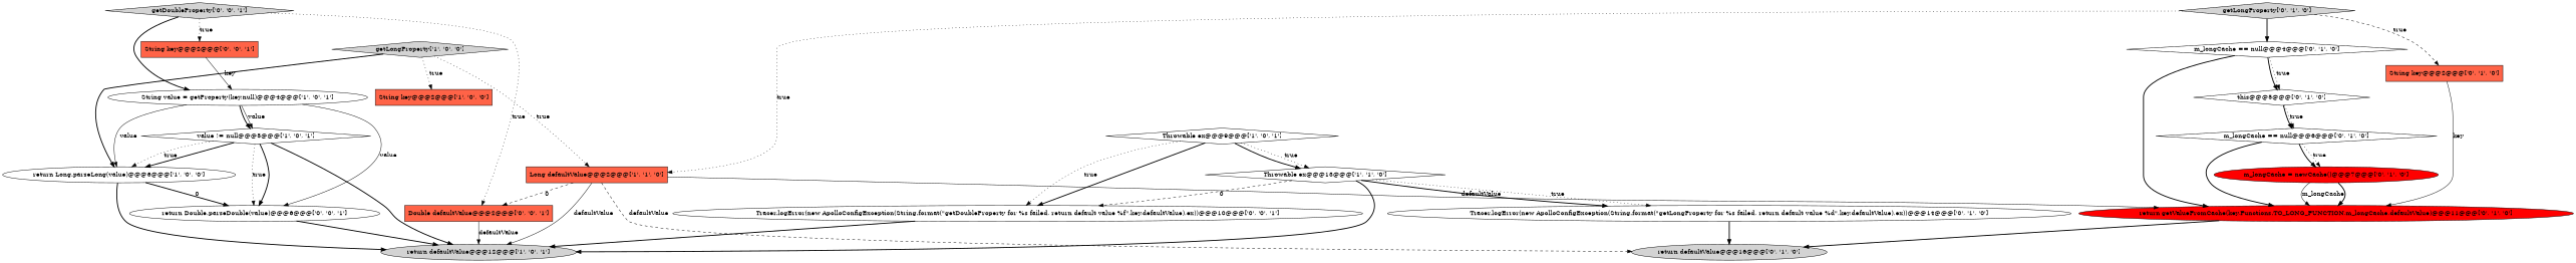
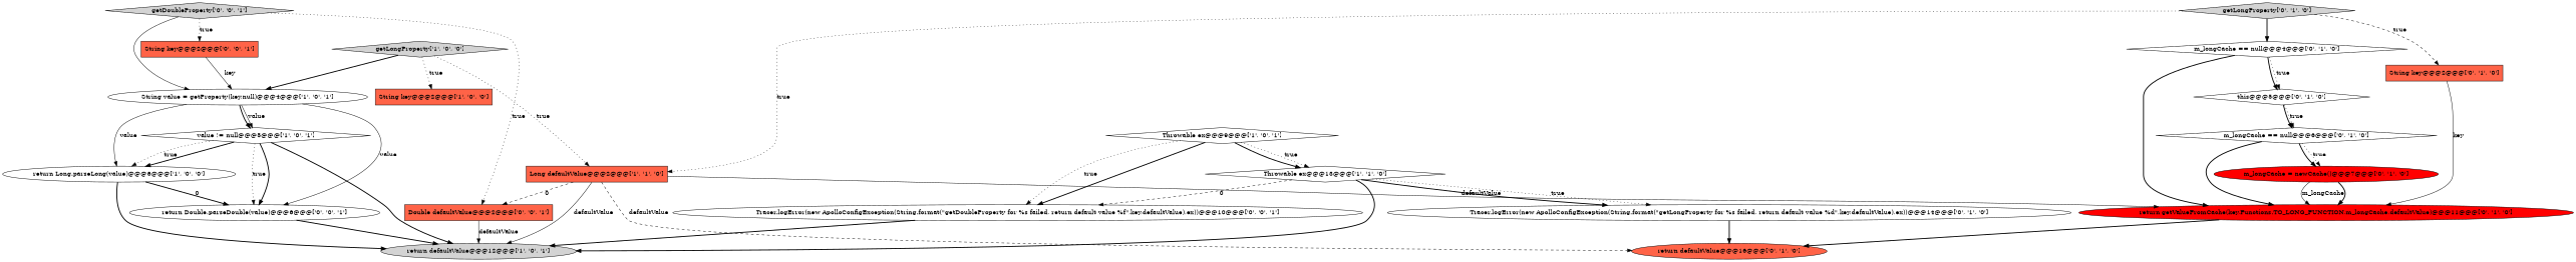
  digraph {
    node [fillcolor=white shape=diamond style=filled]
    edge [style=bold]
    n1 [label="Throwable ex@@@13@@@['1', '1', '0']"]
    n2 [label="Tracer.logError(new ApolloConfigException(String.format(\"getDoubleProperty for %s failed, return default value %f\",key,defaultValue),ex))@@@10@@@['0', '0', '1']" shape=ellipse]
    n3 [label="Tracer.logError(new ApolloConfigException(String.format(\"getLongProperty for %s failed, return default value %d\",key,defaultValue),ex))@@@14@@@['0', '1', '0']" shape=ellipse]
    n4 [fillcolor=lightgray label="return defaultValue@@@12@@@['1', '0', '1']" shape=ellipse]
-   n5 [fillcolor=lightgray label="return defaultValue@@@16@@@['0', '1', '0']" shape=ellipse]
+   n5 [fillcolor=tomato label="return defaultValue@@@16@@@['0', '1', '0']" shape=ellipse]
    n6 [label="return Long.parseLong(value)@@@6@@@['1', '0', '0']" shape=ellipse]
    n7 [label="return Double.parseDouble(value)@@@6@@@['0', '0', '1']" shape=ellipse]
    n8 [fillcolor=lightgray label="getLongProperty['0', '1', '0']"]
    n9 [fillcolor=tomato label="String key@@@2@@@['0', '1', '0']" shape=box]
    n10 [fillcolor=tomato label="Long defaultValue@@@2@@@['1', '1', '0']" shape=box]
    n11 [label="m_longCache == null@@@4@@@['0', '1', '0']"]
    n12 [fillcolor=red label="return getValueFromCache(key,Functions.TO_LONG_FUNCTION,m_longCache,defaultValue)@@@11@@@['0', '1', '0']" shape=ellipse]
    n13 [fillcolor=tomato label="Double defaultValue@@@2@@@['0', '0', '1']" shape=box]
    n14 [label="this@@@5@@@['0', '1', '0']"]
    n15 [label="value != null@@@5@@@['1', '0', '1']"]
    n16 [label="m_longCache == null@@@6@@@['0', '1', '0']"]
    n17 [fillcolor=lightgray label="getLongProperty['1', '0', '0']"]
    n18 [fillcolor=tomato label="String key@@@2@@@['1', '0', '0']" shape=box]
    n19 [label="String value = getProperty(key,null)@@@4@@@['1', '0', '1']" shape=ellipse]
    n20 [fillcolor=red label="m_longCache = newCache()@@@7@@@['0', '1', '0']" shape=ellipse]
    n21 [fillcolor=tomato label="String key@@@2@@@['0', '0', '1']" shape=box]
    n22 [fillcolor=lightgray label="getDoubleProperty['0', '0', '1']"]
    n23 [label="Throwable ex@@@9@@@['1', '0', '1']"]
    n1 -> n2 [label=0 style=dashed]
    n1 -> n3 [label=true style=dotted]
    n1 -> n3
    n1 -> n4
    n2 -> n4
    n3 -> n5
    n6 -> n4
    n6 -> n7 [label=0]
    n7 -> n4
    n8 -> n9 [label=true style=dashed]
    n8 -> n10 [label=true style=dotted]
    n8 -> n11
    n9 -> n12 [label=key style=solid]
    n10 -> n4 [label=defaultValue style=solid]
    n10 -> n5 [label=defaultValue style=dashed]
    n10 -> n12 [label=defaultValue style=solid]
    n10 -> n13 [label=0 style=dashed]
    n11 -> n12
    n11 -> n14 [label=true style=dotted]
    n11 -> n14
    n12 -> n5
    n13 -> n4 [label=defaultValue style=solid]
    n14 -> n16 [label=true style=dotted]
    n14 -> n16
    n15 -> n4
    n15 -> n6
    n15 -> n6 [label=true style=dotted]
    n15 -> n7
    n15 -> n7 [label=true style=dotted]
    n16 -> n12
    n16 -> n20 [label=true style=dotted]
    n16 -> n20
    n17 -> n10 [label=true style=dotted]
    n17 -> n18 [label=true style=dotted]
-   n17 -> n6
+   n17 -> n19
    n19 -> n6 [label=value style=solid]
    n19 -> n7 [label=value style=solid]
    n19 -> n15 [label=value style=solid]
    n19 -> n15
    n20 -> n12 [label=m_longCache style=solid]
    n20 -> n12
    n21 -> n19 [label=key style=solid]
    n22 -> n13 [label=true style=dotted]
-   n22 -> n19
+   n22 -> n19 [style=solid]
    n22 -> n21 [label=true style=dotted]
    n23 -> n1
    n23 -> n1 [label=true style=dotted]
    n23 -> n2
    n23 -> n2 [label=true style=dotted]
  }
